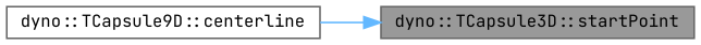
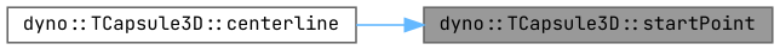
  digraph {
    rankdir=RL
    fontname="JetBrains Mono"
    node [fontname="JetBrains Mono" fontsize=10 shape=box style=filled]
    n1 [color=gray40 fillcolor=grey60 fontcolor=black height=0.2 label="dyno::TCapsule3D::startPoint" width=0.4]
-   n2 [color=grey40 fillcolor=white height=0.2 label="dyno::TCapsule9D::centerline" width=0.4]
+   n2 [color=grey40 fillcolor=white height=0.2 label="dyno::TCapsule3D::centerline" width=0.4]
    n1 -> n2 [color=steelblue1 dir=back fontname="JetBrains Mono" fontsize=10 labelfontname=Helvetica labelfontsize=10 style=solid]
  }
